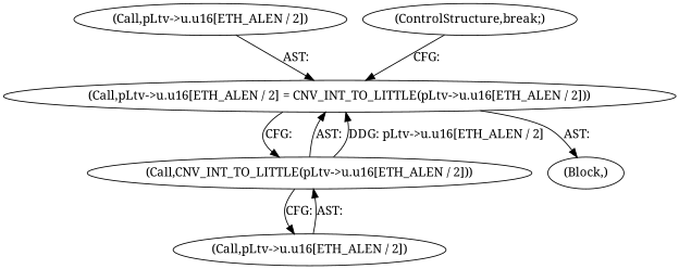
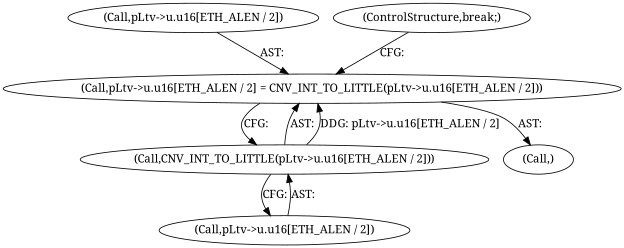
  digraph {
    fontname="Noto Serif"
    node [fontname="Noto Serif"]
    edge [fontname="Noto Serif"]
    n1 [label="(Call,pLtv->u.u16[ETH_ALEN / 2] = CNV_INT_TO_LITTLE(pLtv->u.u16[ETH_ALEN / 2]))"]
    n2 [label="(Call,CNV_INT_TO_LITTLE(pLtv->u.u16[ETH_ALEN / 2]))"]
-   n3 [label="(Block,)"]
+   n3 [label="(Call,)"]
    n4 [label="(Call,pLtv->u.u16[ETH_ALEN / 2])"]
    n5 [label="(Call,pLtv->u.u16[ETH_ALEN / 2])"]
    n6 [label="(ControlStructure,break;)"]
    n1 -> n2 [label="CFG: "]
    n1 -> n3 [label="AST: "]
    n2 -> n1 [label="AST: "]
    n2 -> n1 [label="DDG: pLtv->u.u16[ETH_ALEN / 2]"]
    n2 -> n4 [label="CFG: "]
    n4 -> n2 [label="AST: "]
    n5 -> n1 [label="AST: "]
    n6 -> n1 [label="CFG: "]
  }
